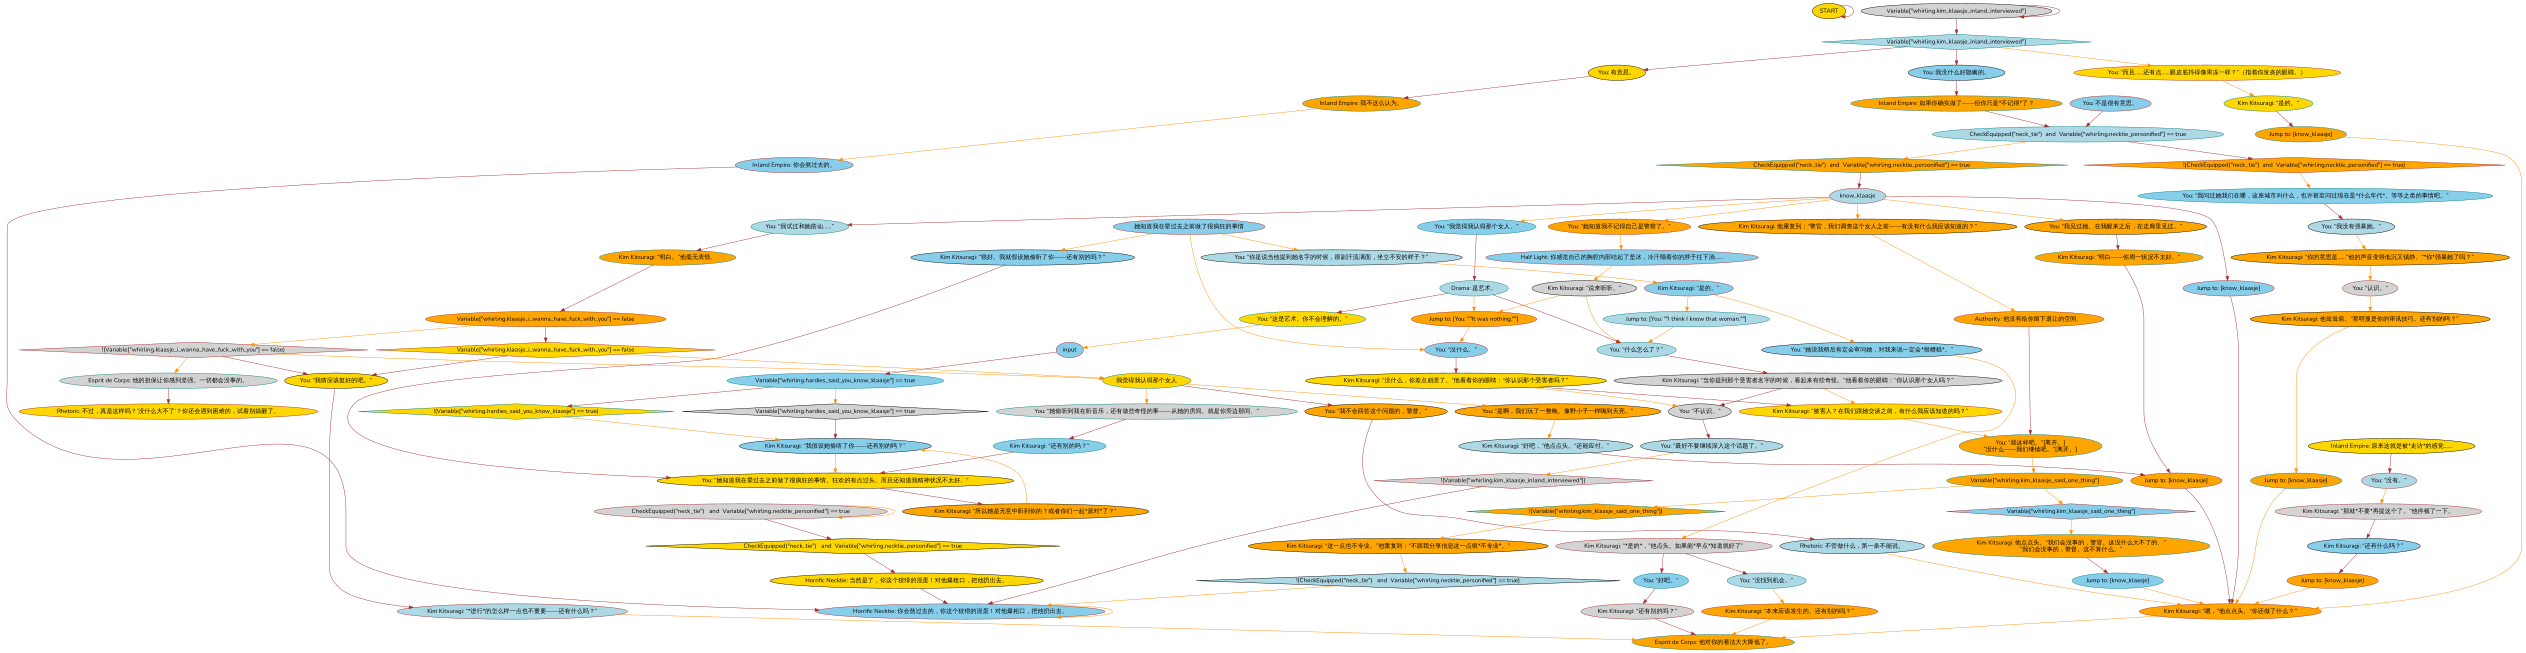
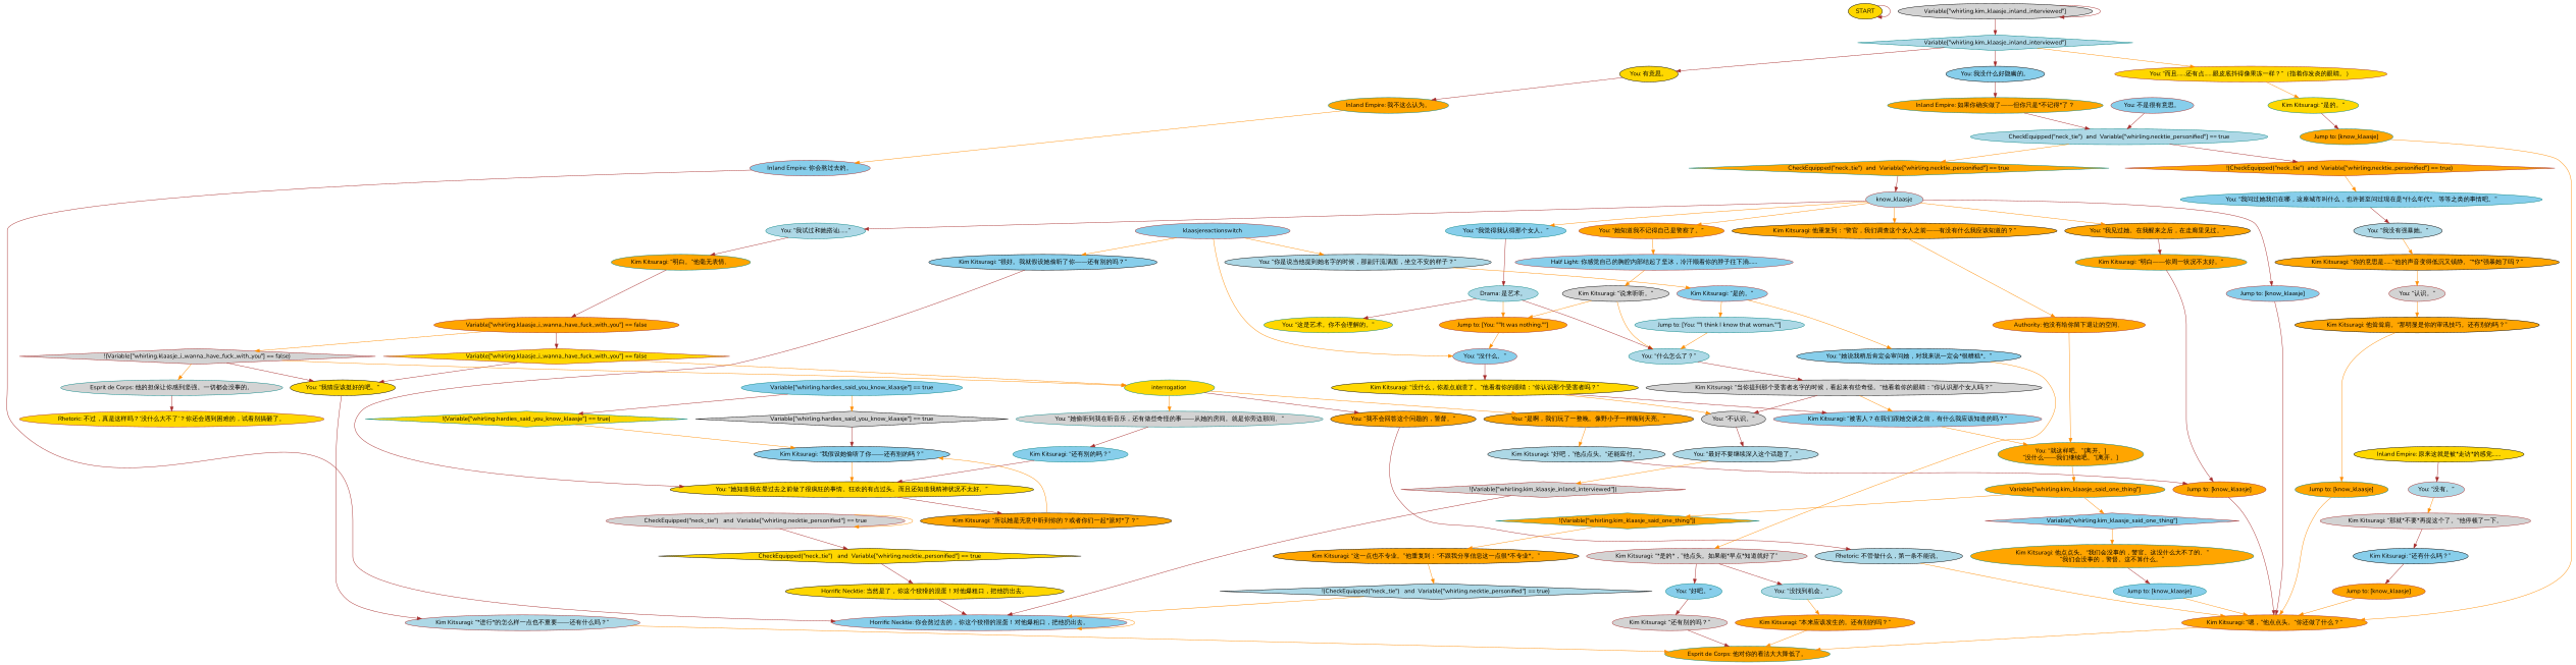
  digraph {
    fontname=Nunito
    node [color=brown fillcolor=orange fontname=Nunito style=filled]
    edge [color=darkorange fontname=Nunito]
    n1 [color=black fillcolor=gold label=START]
-   n2 [fillcolor=skyblue label=input]
    n3 [color=teal fillcolor=skyblue label="Variable[\"whirling.hardies_said_you_know_klaasje\"] == true"]
    n4 [color=black fillcolor=lightgrey label="Variable[\"whirling.hardies_said_you_know_klaasje\"] == true" shape=diamond]
    n5 [color=teal fillcolor=gold label="!(Variable[\"whirling.hardies_said_you_know_klaasje\"] == true)" shape=diamond]
    n6 [color=black fillcolor=lightgrey label="Kim Kitsuragi: “说来听听。”"]
    n7 [color=teal fillcolor=lightblue label="You: “什么怎么了？”"]
    n8 [label="Jump to: [You: \"\"It was nothing.\"\"]"]
    n9 [color=black fillcolor=lightgrey label="Kim Kitsuragi: “当你提到那个受害者名字的时候，看起来有些奇怪。”他看着你的眼睛：“你认识那个女人吗？”"]
    n10 [fillcolor=skyblue label="You: “没什么。”"]
    n11 [fillcolor=lightblue label="You: “没有。”"]
    n12 [fillcolor=lightgrey label="Kim Kitsuragi: “那就*不要*再提这个了。”他停顿了一下。"]
    n13 [color=black fillcolor=skyblue label="Kim Kitsuragi: “还有什么吗？”"]
    n14 [color=black fillcolor=lightgrey label="Variable[\"whirling.kim_klaasje_inland_interviewed\"]"]
    n15 [color=teal fillcolor=lightblue label="Variable[\"whirling.kim_klaasje_inland_interviewed\"]" shape=diamond]
    n16 [fillcolor=gold label="You: “而且……还有点……眼皮底抖得像果冻一样？”（指着你发炎的眼睛。）"]
    n17 [color=black fillcolor=gold label="You: 有意思。"]
    n18 [color=black fillcolor=skyblue label="You: 我没什么好隐瞒的。"]
    n19 [color=teal fillcolor=gold label="Kim Kitsuragi: “是的。”"]
    n20 [color=teal label="Inland Empire: 我不这么认为。"]
    n21 [color=teal label="Inland Empire: 如果你确实做了——但你只是*不记得*了？"]
    n22 [fillcolor=lightgrey label="!(Variable[\"whirling.kim_klaasje_inland_interviewed\"])" shape=diamond]
    n23 [fillcolor=skyblue label="Horrific Necktie: 你会熬过去的，你这个狡猾的混蛋！对他爆粗口，把他扔出去。"]
    n24 [label="Kim Kitsuragi: “嗯，”他点点头。“你还做了什么？”"]
    n25 [color=teal label="Esprit de Corps: 他对你的看法大大降低了。"]
    n26 [fillcolor=lightblue label=know_klaasje]
    n27 [color=black label="Kim Kitsuragi: 他重复到：“警官，我们调查这个女人之前——有没有什么我应该知道的？”"]
    n28 [fillcolor=skyblue label="Jump to: [know_klaasje]"]
    n29 [color=teal fillcolor=skyblue label="You: “我觉得我认得那个女人。”"]
    n30 [color=teal fillcolor=lightblue label="You: “我试过和她搭讪……”"]
    n31 [color=black label="You: “我见过她。在我醒来之后，在走廊里见过。”"]
    n32 [label="You: “她知道我不记得自己是警察了。”"]
    n33 [label="Authority: 他没有给你留下退让的空间。"]
    n34 [color=teal fillcolor=lightblue label="Drama: 是艺术。"]
    n35 [color=teal label="Kim Kitsuragi: “明白。”他毫无表情。"]
    n36 [color=teal label="Kim Kitsuragi: “明白——你周一状况不太好。”"]
    n37 [fillcolor=skyblue label="Half Light: 你感觉自己的胸腔内部结起了坚冰，冷汗顺着你的脖子往下淌……"]
-   n38 [color=teal fillcolor=gold label="我觉得我认得那个女人"]
+   n38 [color=teal fillcolor=gold label=interrogation]
    n39 [color=black label="You: “我不会回答这个问题的，警督。”"]
    n40 [color=teal fillcolor=lightgrey label="You: “她偷听到我在听音乐，还有做些奇怪的事——从她的房间。就是你旁边那间。”"]
    n41 [color=black label="You: “是啊，我们玩了一整晚。像野小子一样嗨到天亮。”"]
    n42 [color=black fillcolor=lightblue label="Rhetoric: 不管做什么，第一条不能说。"]
    n43 [color=teal fillcolor=skyblue label="Kim Kitsuragi: “还有别的吗？”"]
    n44 [color=black fillcolor=lightblue label="Kim Kitsuragi: “好吧，”他点点头。“还能应付。”"]
    n45 [color=black fillcolor=lightblue label="You: “最好不要继续深入这个话题了。”"]
    n46 [color=teal label="You: “就这样吧。”[离开。]\n“没什么——我们继续吧。”[离开。]"]
    n47 [color=teal label="Variable[\"whirling.kim_klaasje_said_one_thing\"]"]
    n48 [fillcolor=skyblue label="Variable[\"whirling.kim_klaasje_said_one_thing\"]" shape=diamond]
    n49 [color=teal label="!(Variable[\"whirling.kim_klaasje_said_one_thing\"])" shape=diamond]
    n50 [color=black fillcolor=skyblue label="Kim Kitsuragi: “我假设她偷听了你——还有别的吗？”"]
    n51 [color=black fillcolor=gold label="You: “她知道我在晕过去之前做了很疯狂的事情。狂欢的有点过头。而且还知道我精神状况不太好。”"]
    n52 [color=black label="Kim Kitsuragi: “所以她是无意中听到你的？或者你们一起*派对*了？”"]
-   n53 [fillcolor=skyblue label="她知道我在晕过去之前做了很疯狂的事情"]
+   n53 [fillcolor=skyblue label=klaasjereactionswitch]
    n54 [color=black fillcolor=skyblue label="Kim Kitsuragi: “很好。我就假设她偷听了你——还有别的吗？”"]
    n55 [color=black fillcolor=lightblue label="You: “你是说当他提到她名字的时候，那副汗流满面，坐立不安的样子？”"]
    n56 [fillcolor=skyblue label="Kim Kitsuragi: “是的。”"]
    n57 [color=black fillcolor=gold label="Kim Kitsuragi: “没什么，你差点崩溃了。”他看着你的眼睛：“你认识那个受害者吗？”"]
    n58 [color=black fillcolor=lightblue label="You: “我没有强暴她。”"]
    n59 [color=black label="Kim Kitsuragi: “你的意思是……”他的声音变得低沉又镇静。“*你*强暴她了吗？”"]
    n60 [fillcolor=lightgrey label="You: “认识。”"]
    n61 [color=black label="Kim Kitsuragi: 他耸耸肩。“那明显是你的审讯技巧。还有别的吗？”"]
    n62 [color=teal label="Jump to: [know_klaasje]"]
    n63 [color=teal fillcolor=skyblue label="You: “我问过她我们在哪，这座城市叫什么，也许甚至问过现在是*什么年代*。等等之类的事情吧。”"]
    n64 [fillcolor=skyblue label="Inland Empire: 你会熬过去的。"]
    n65 [fillcolor=lightgrey label="CheckEquipped(\"neck_tie\")   and  Variable[\"whirling.necktie_personified\"] == true"]
    n66 [color=black fillcolor=gold label="CheckEquipped(\"neck_tie\")   and  Variable[\"whirling.necktie_personified\"] == true" shape=diamond]
    n67 [color=black fillcolor=gold label="Horrific Necktie: 当然是了，你这个狡猾的混蛋！对他爆粗口，把他扔出去。"]
    n68 [color=black fillcolor=lightblue label="!(CheckEquipped(\"neck_tie\")   and  Variable[\"whirling.necktie_personified\"] == true)" shape=diamond]
    n69 [color=teal label="Jump to: [know_klaasje]"]
    n70 [color=teal fillcolor=gold label="You: “这是艺术。你不会理解的。”"]
-   n71 [fillcolor=gold label="Kim Kitsuragi: “被害人？在我们跟她交谈之前，有什么我应该知道的吗？”"]
+   n71 [fillcolor=skyblue label="Kim Kitsuragi: “被害人？在我们跟她交谈之前，有什么我应该知道的吗？”"]
    n72 [label="Jump to: [know_klaasje]"]
    n73 [color=black fillcolor=lightgrey label="You: “不认识。”"]
    n74 [color=teal fillcolor=skyblue label="Jump to: [know_klaasje]"]
    n75 [color=teal fillcolor=lightgrey label="Esprit de Corps: 他的担保让你感到坚强。一切都会没事的。"]
    n76 [fillcolor=gold label="Rhetoric: 不过，真是这样吗？‘没什么大不了’？你还会遇到困难的，试着别搞砸了。"]
    n77 [color=black fillcolor=skyblue label="You: “她说我稍后肯定会审问她，对我来说一定会*很糟糕*。”"]
    n78 [fillcolor=lightgrey label="Kim Kitsuragi: “*是的*，”他点头。如果能*早点*知道就好了”"]
    n79 [color=teal fillcolor=lightblue label="You: “没找到机会。”"]
    n80 [color=teal fillcolor=skyblue label="You: “好吧。”"]
    n81 [fillcolor=skyblue label="You: 不是很有意思。"]
    n82 [color=teal fillcolor=lightblue label="CheckEquipped(\"neck_tie\")  and  Variable[\"whirling.necktie_personified\"] == true"]
    n83 [color=teal label="CheckEquipped(\"neck_tie\")  and  Variable[\"whirling.necktie_personified\"] == true" shape=diamond]
    n84 [label="!(CheckEquipped(\"neck_tie\")  and  Variable[\"whirling.necktie_personified\"] == true)" shape=diamond]
    n85 [label="Variable[\"whirling.klaasje_i_wanna_have_fuck_with_you\"] == false"]
    n86 [fillcolor=gold label="Variable[\"whirling.klaasje_i_wanna_have_fuck_with_you\"] == false" shape=diamond]
    n87 [fillcolor=lightgrey label="!(Variable[\"whirling.klaasje_i_wanna_have_fuck_with_you\"] == false)" shape=diamond]
    n88 [color=black fillcolor=gold label="You: “我猜应该挺好的吧。”"]
    n89 [fillcolor=lightblue label="Kim Kitsuragi: “*进行*的怎么样一点也不重要——还有什么吗？”"]
    n90 [color=teal fillcolor=lightblue label="Jump to: [You: \"\"I think I know that woman.\"\"]"]
    n91 [color=black fillcolor=gold label="Inland Empire: 原来这就是被*走访*的感觉……"]
    n92 [label="Jump to: [know_klaasje]"]
    n93 [fillcolor=lightgrey label="Kim Kitsuragi: “还有别的吗？”"]
    n94 [color=teal label="Kim Kitsuragi: 他点点头。“我们会没事的，警官。这没什么大不了的。”\n“我们会没事的，警督。这不算什么。”"]
    n95 [color=black label="Kim Kitsuragi: “这一点也不专业。”他重复到：“不跟我分享信息这一点很*不专业*。”"]
    n96 [label="Kim Kitsuragi: “本来应该发生的。还有别的吗？”"]
    n1 -> n1 [color=brown]
-   n2 -> n3 [color=brown]
    n3 -> n4
    n3 -> n5 [color=brown]
    n4 -> n50 [color=brown]
    n5 -> n50
    n6 -> n7
    n6 -> n8
    n7 -> n9 [color=brown]
    n8 -> n10
    n9 -> n71
    n9 -> n73 [color=brown]
    n10 -> n57 [color=brown]
    n11 -> n12
    n12 -> n13 [color=brown]
    n13 -> n92 [color=brown]
    n14 -> n14 [color=brown]
    n14 -> n15 [color=brown]
    n15 -> n16
    n15 -> n17 [color=brown]
    n15 -> n18 [color=brown]
    n16 -> n19
    n17 -> n20 [color=brown]
    n18 -> n21 [color=brown]
    n19 -> n69 [color=brown]
    n20 -> n64
    n21 -> n82 [color=brown]
    n22 -> n23 [color=brown]
    n23 -> n23
    n24 -> n25
    n26 -> n27
    n26 -> n28 [color=brown]
    n26 -> n29
    n26 -> n30 [color=brown]
    n26 -> n31
    n26 -> n32
    n27 -> n33
    n28 -> n24 [color=brown]
    n29 -> n34 [color=brown]
    n30 -> n35 [color=brown]
    n31 -> n36 [color=brown]
    n32 -> n37
-   n33 -> n46 [color=brown]
+   n33 -> n46
    n34 -> n7 [color=brown]
    n34 -> n8
    n34 -> n70 [color=brown]
    n35 -> n85 [color=brown]
    n36 -> n72 [color=brown]
    n37 -> n6
    n38 -> n39 [color=brown]
    n38 -> n40
    n38 -> n41
    n39 -> n42 [color=brown]
    n40 -> n43 [color=brown]
    n41 -> n44
    n42 -> n24
    n43 -> n51 [color=brown]
    n44 -> n72 [color=brown]
    n45 -> n22
    n46 -> n47
    n47 -> n48
    n47 -> n49
    n48 -> n94
    n49 -> n95
    n50 -> n51
    n51 -> n52 [color=brown]
    n52 -> n50
    n53 -> n10
    n53 -> n54
    n53 -> n55
    n54 -> n51 [color=brown]
    n55 -> n56
    n56 -> n77
    n56 -> n90
    n57 -> n71 [color=brown]
    n57 -> n73
    n58 -> n59
    n59 -> n60
    n60 -> n61
    n61 -> n62
    n62 -> n24
    n63 -> n58 [color=brown]
    n64 -> n23 [color=brown]
    n65 -> n65
    n65 -> n66 [color=brown]
    n66 -> n67 [color=brown]
    n67 -> n23 [color=brown]
    n68 -> n23
    n69 -> n24
-   n70 -> n2
    n71 -> n46
    n72 -> n24 [color=brown]
    n73 -> n45 [color=brown]
    n74 -> n24
    n75 -> n76 [color=brown]
    n77 -> n78
    n78 -> n79 [color=brown]
    n78 -> n80 [color=brown]
    n79 -> n96
    n80 -> n93 [color=brown]
    n81 -> n82 [color=brown]
    n82 -> n83
    n82 -> n84 [color=brown]
    n83 -> n26 [color=brown]
    n84 -> n63
    n85 -> n86 [color=brown]
    n85 -> n87
    n86 -> n38
    n86 -> n88 [color=brown]
    n87 -> n38
    n87 -> n75
    n87 -> n88 [color=brown]
    n88 -> n89 [color=brown]
    n89 -> n25
    n90 -> n7
    n91 -> n11 [color=brown]
    n92 -> n24
    n93 -> n25 [color=brown]
    n94 -> n74 [color=brown]
    n95 -> n68
    n96 -> n25
  }
